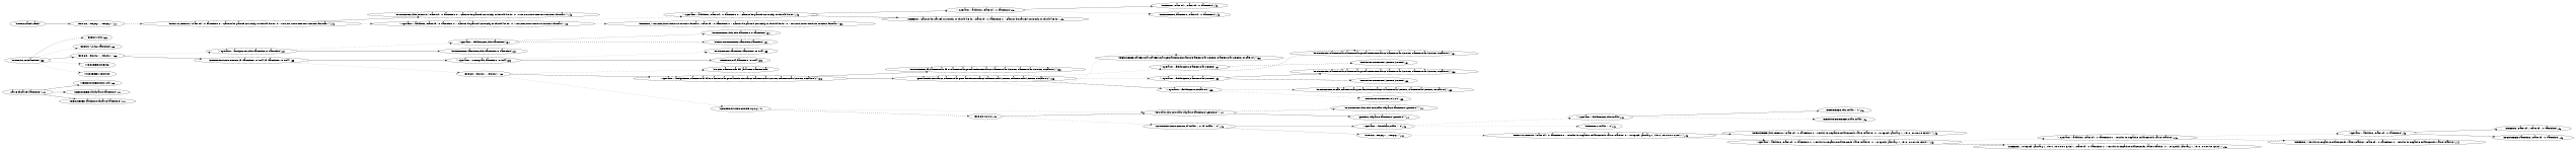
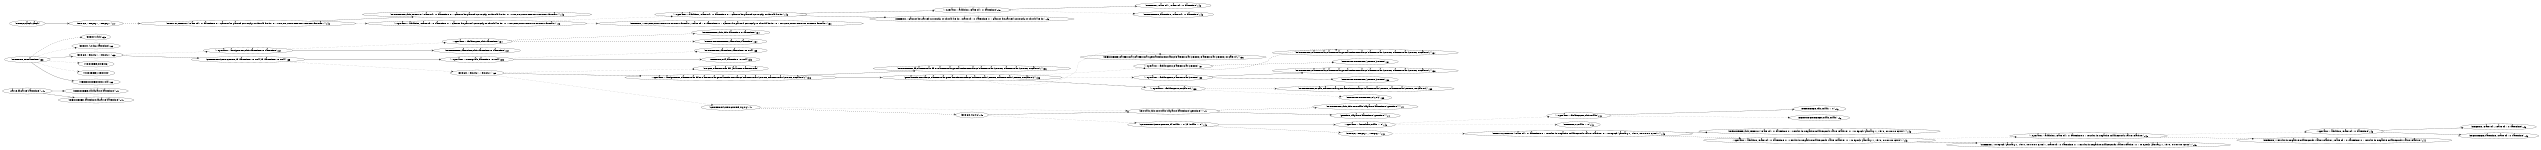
  digraph {
    rankdir=LR
    edge [arrowhead=vee style=solid]
    n1 [label=<(METHOD,setDatetime)<SUB>133</SUB>>]
    n2 [label=<(PARAM,this)<SUB>133</SUB>>]
    n3 [label=<(PARAM,String dateTime)<SUB>133</SUB>>]
    n4 [label=<(BLOCK,&lt;empty&gt;,&lt;empty&gt;)<SUB>133</SUB>>]
    n5 [label=<(MODIFIER,PUBLIC)>]
    n6 [label=<(MODIFIER,VIRTUAL)>]
    n7 [label=<(METHOD_RETURN,void)<SUB>133</SUB>>]
    n8 [label=<(&lt;operator&gt;.assignment,this.dateTime = dateTime)<SUB>134</SUB>>]
    n9 [label=<(CONTROL_STRUCTURE,if (dateTime != null),if (dateTime != null))<SUB>135</SUB>>]
    n10 [label=<(&lt;operator&gt;.fieldAccess,this.dateTime)<SUB>134</SUB>>]
    n11 [label=<(IDENTIFIER,dateTime,this.dateTime = dateTime)<SUB>134</SUB>>]
    n12 [label=<(&lt;operator&gt;.notEquals,dateTime != null)<SUB>135</SUB>>]
    n13 [label=<(BLOCK,&lt;empty&gt;,&lt;empty&gt;)<SUB>135</SUB>>]
    n14 [label=<(IDENTIFIER,this,this.dateTime = dateTime)<SUB>134</SUB>>]
    n15 [label=<(FIELD_IDENTIFIER,dateTime,dateTime)<SUB>134</SUB>>]
    n16 [label=<(IDENTIFIER,dateTime,dateTime != null)<SUB>135</SUB>>]
    n17 [label=<(LITERAL,null,dateTime != null)<SUB>135</SUB>>]
    n18 [label=<(LOCAL,DateFormat df: java.text.DateFormat)>]
    n19 [label=<(&lt;operator&gt;.assignment,DateFormat df = DateFormat.getDateTimeInstance(DateFormat.SHORT, DateFormat.SHORT, Locale.US))<SUB>136</SUB>>]
    n20 [label=<(CONTROL_STRUCTURE,try,try)<SUB>140</SUB>>]
    n21 [label=<(IDENTIFIER,df,DateFormat df = DateFormat.getDateTimeInstance(DateFormat.SHORT, DateFormat.SHORT, Locale.US))<SUB>136</SUB>>]
    n22 [label=<(getDateTimeInstance,DateFormat.getDateTimeInstance(DateFormat.SHORT, DateFormat.SHORT, Locale.US))<SUB>136</SUB>>]
    n23 [label=<(BLOCK,try,try)<SUB>140</SUB>>]
    n24 [label=<(setMillis,this.setMillis(df.parse(dateTime).getTime()))<SUB>141</SUB>>]
    n25 [label=<(IDENTIFIER,DateFormat,DateFormat.getDateTimeInstance(DateFormat.SHORT, DateFormat.SHORT, Locale.US))<SUB>136</SUB>>]
    n26 [label=<(&lt;operator&gt;.fieldAccess,DateFormat.SHORT)<SUB>137</SUB>>]
    n27 [label=<(&lt;operator&gt;.fieldAccess,DateFormat.SHORT)<SUB>138</SUB>>]
    n28 [label=<(&lt;operator&gt;.fieldAccess,Locale.US)<SUB>139</SUB>>]
    n29 [label=<(IDENTIFIER,DateFormat,DateFormat.getDateTimeInstance(DateFormat.SHORT, DateFormat.SHORT, Locale.US))<SUB>137</SUB>>]
    n30 [label=<(FIELD_IDENTIFIER,SHORT,SHORT)<SUB>137</SUB>>]
    n31 [label=<(IDENTIFIER,DateFormat,DateFormat.getDateTimeInstance(DateFormat.SHORT, DateFormat.SHORT, Locale.US))<SUB>138</SUB>>]
    n32 [label=<(FIELD_IDENTIFIER,SHORT,SHORT)<SUB>138</SUB>>]
    n33 [label=<(IDENTIFIER,Locale,DateFormat.getDateTimeInstance(DateFormat.SHORT, DateFormat.SHORT, Locale.US))<SUB>139</SUB>>]
    n34 [label=<(FIELD_IDENTIFIER,US,US)<SUB>139</SUB>>]
    n35 [label=<(CONTROL_STRUCTURE,if (millis &lt; 0),if (millis &lt; 0))<SUB>142</SUB>>]
    n36 [label=<(BLOCK,catch,catch)>]
    n37 [label=<(BLOCK,&lt;empty&gt;,&lt;empty&gt;)<SUB>147</SUB>>]
    n38 [label=<(IDENTIFIER,this,this.setMillis(df.parse(dateTime).getTime()))<SUB>141</SUB>>]
    n39 [label=<(getTime,df.parse(dateTime).getTime())<SUB>141</SUB>>]
    n40 [label=<(&lt;operator&gt;.lessThan,millis &lt; 0)<SUB>142</SUB>>]
    n41 [label=<(BLOCK,&lt;empty&gt;,&lt;empty&gt;)<SUB>142</SUB>>]
    n42 [label=<(parse,df.parse(dateTime))<SUB>141</SUB>>]
    n43 [label=<(IDENTIFIER,df,df.parse(dateTime))<SUB>141</SUB>>]
    n44 [label=<(IDENTIFIER,dateTime,df.parse(dateTime))<SUB>141</SUB>>]
    n45 [label=<(&lt;operator&gt;.fieldAccess,this.millis)<SUB>142</SUB>>]
    n46 [label=<(LITERAL,0,millis &lt; 0)<SUB>142</SUB>>]
    n47 [label=<(setError,setError(&quot;Date of &quot; + dateTime + &quot; results in negative milliseconds value relative&quot; + &quot; to epoch (January 1, 1970, 00:00:00 GMT).&quot;))<SUB>143</SUB>>]
    n48 [label=<(IDENTIFIER,this,millis &lt; 0)<SUB>142</SUB>>]
    n49 [label=<(FIELD_IDENTIFIER,millis,millis)<SUB>142</SUB>>]
    n50 [label=<(IDENTIFIER,this,setError(&quot;Date of &quot; + dateTime + &quot; results in negative milliseconds value relative&quot; + &quot; to epoch (January 1, 1970, 00:00:00 GMT).&quot;))<SUB>143</SUB>>]
    n51 [label=<(&lt;operator&gt;.addition,&quot;Date of &quot; + dateTime + &quot; results in negative milliseconds value relative&quot; + &quot; to epoch (January 1, 1970, 00:00:00 GMT).&quot;)<SUB>143</SUB>>]
    n52 [label=<(&lt;operator&gt;.addition,&quot;Date of &quot; + dateTime + &quot; results in negative milliseconds value relative&quot;)<SUB>143</SUB>>]
    n53 [label=<(LITERAL,&quot; to epoch (January 1, 1970, 00:00:00 GMT).&quot;,&quot;Date of &quot; + dateTime + &quot; results in negative milliseconds value relative&quot; + &quot; to epoch (January 1, 1970, 00:00:00 GMT).&quot;)<SUB>145</SUB>>]
    n54 [label=<(&lt;operator&gt;.addition,&quot;Date of &quot; + dateTime)<SUB>143</SUB>>]
    n55 [label=<(LITERAL,&quot; results in negative milliseconds value relative&quot;,&quot;Date of &quot; + dateTime + &quot; results in negative milliseconds value relative&quot;)<SUB>144</SUB>>]
    n56 [label=<(LITERAL,&quot;Date of &quot;,&quot;Date of &quot; + dateTime)<SUB>143</SUB>>]
    n57 [label=<(IDENTIFIER,dateTime,&quot;Date of &quot; + dateTime)<SUB>143</SUB>>]
    n58 [label=<(setError,setError(&quot;Date of &quot; + dateTime + &quot; Cannot be parsed correctly. It should be in&quot; + &quot; MM/DD/YYYY HH:MM AM_PM format.&quot;))<SUB>148</SUB>>]
    n59 [label=<(IDENTIFIER,this,setError(&quot;Date of &quot; + dateTime + &quot; Cannot be parsed correctly. It should be in&quot; + &quot; MM/DD/YYYY HH:MM AM_PM format.&quot;))<SUB>148</SUB>>]
    n60 [label=<(&lt;operator&gt;.addition,&quot;Date of &quot; + dateTime + &quot; Cannot be parsed correctly. It should be in&quot; + &quot; MM/DD/YYYY HH:MM AM_PM format.&quot;)<SUB>148</SUB>>]
    n61 [label=<(&lt;operator&gt;.addition,&quot;Date of &quot; + dateTime + &quot; Cannot be parsed correctly. It should be in&quot;)<SUB>148</SUB>>]
    n62 [label=<(LITERAL,&quot; MM/DD/YYYY HH:MM AM_PM format.&quot;,&quot;Date of &quot; + dateTime + &quot; Cannot be parsed correctly. It should be in&quot; + &quot; MM/DD/YYYY HH:MM AM_PM format.&quot;)<SUB>150</SUB>>]
    n63 [label=<(&lt;operator&gt;.addition,&quot;Date of &quot; + dateTime)<SUB>148</SUB>>]
    n64 [label=<(LITERAL,&quot; Cannot be parsed correctly. It should be in&quot;,&quot;Date of &quot; + dateTime + &quot; Cannot be parsed correctly. It should be in&quot;)<SUB>149</SUB>>]
    n65 [label=<(LITERAL,&quot;Date of &quot;,&quot;Date of &quot; + dateTime)<SUB>148</SUB>>]
    n66 [label=<(IDENTIFIER,dateTime,&quot;Date of &quot; + dateTime)<SUB>148</SUB>>]
    n1 -> n2 [arrowhead=dot style=dashed]
-   n1 -> n3 [style=dotted]
+   n1 -> n3 [arrowhead=dot style=dotted]
    n1 -> n4
    n1 -> n5 [style=dotted]
    n1 -> n6 [style=dotted]
-   n42 -> n7
+   n1 -> n7
    n4 -> n8 [arrowhead=dot style=dotted]
    n4 -> n9 [arrowhead=dot]
    n8 -> n10 [arrowhead=dot style=dotted]
    n8 -> n11
    n9 -> n12 [arrowhead=dot]
    n9 -> n13 [style=dotted]
    n10 -> n14 [style=dashed]
    n10 -> n15 [style=dashed]
    n12 -> n16 [arrowhead=dot style=dotted]
    n12 -> n17
    n13 -> n18 [arrowhead=dot style=dotted]
    n13 -> n19 [arrowhead=dot]
    n13 -> n20 [style=dotted]
    n19 -> n21 [arrowhead=dot]
    n19 -> n22
    n20 -> n23 [style=dashed]
    n20 -> n24 [style=dotted]
    n22 -> n25 [arrowhead=dot style=dotted]
    n22 -> n26 [arrowhead=dot style=dotted]
    n22 -> n27 [style=dotted]
    n22 -> n28
    n23 -> n24 [arrowhead=dot]
    n23 -> n35 [style=dotted]
    n24 -> n38 [style=dashed]
    n24 -> n39
    n26 -> n29 [arrowhead=dot style=dashed]
    n26 -> n30 [arrowhead=dot style=dashed]
    n27 -> n31 [arrowhead=dot]
    n27 -> n32 [arrowhead=dot]
    n28 -> n33 [style=dashed]
    n28 -> n34 [arrowhead=dot style=dotted]
    n35 -> n40
    n35 -> n41 [style=dashed]
    n36 -> n37
    n37 -> n58 [style=dashed]
    n40 -> n45 [arrowhead=dot style=dotted]
    n40 -> n46 [style=dotted]
    n41 -> n47 [style=dotted]
    n42 -> n43 [arrowhead=dot]
    n42 -> n44
    n45 -> n48
    n45 -> n49 [arrowhead=dot style=dotted]
    n47 -> n50 [arrowhead=dot]
    n47 -> n51 [arrowhead=dot style=dashed]
    n51 -> n52 [arrowhead=dot style=dotted]
    n51 -> n53 [arrowhead=dot]
    n52 -> n54 [style=dotted]
    n52 -> n55 [arrowhead=dot style=dashed]
    n54 -> n56 [arrowhead=dot]
    n54 -> n57
    n58 -> n59 [arrowhead=dot]
    n58 -> n60 [style=dotted]
    n60 -> n61 [arrowhead=dot style=dotted]
    n60 -> n62 [style=dotted]
    n61 -> n63 [arrowhead=dot]
    n61 -> n64 [arrowhead=dot]
    n63 -> n65
    n63 -> n66 [arrowhead=dot style=dotted]
  }
